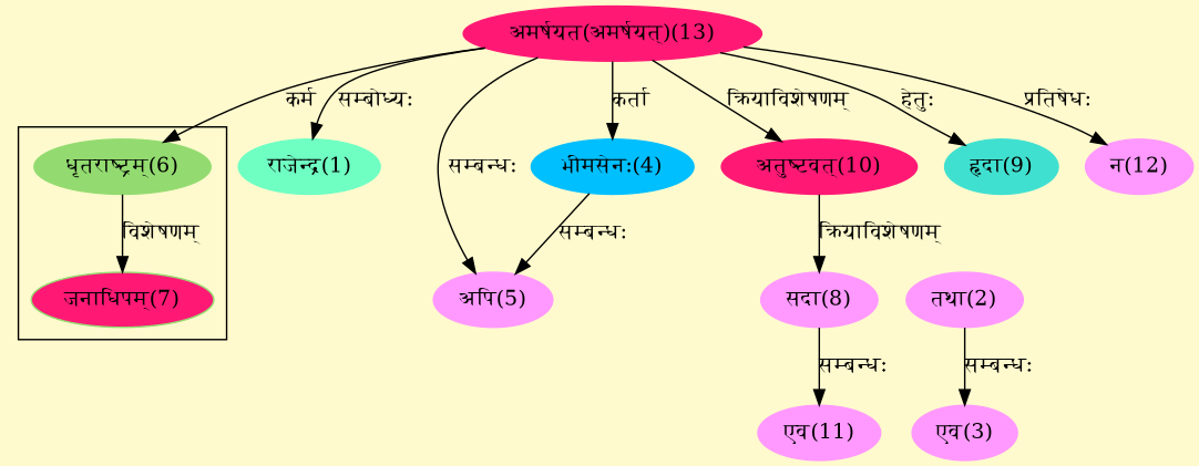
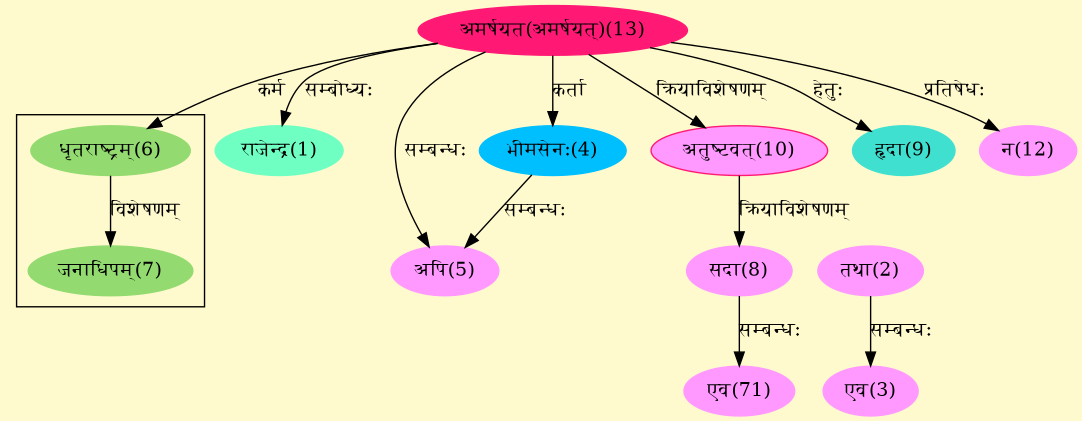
  digraph {
    bgcolor=lemonchiffon1
    compound=true
    rankdir=BT
    node [color="#FF99FF" style=filled]
    edge [dir=back]
-   n1 [color="#93DB70" label="जनाधिपम्(7)" fillcolor="#FF1975"]
+   n1 [color="#93DB70" label="जनाधिपम्(7)"]
    n2 [color="#93DB70" label="धृतराष्ट्रम्(6)"]
    n3 [color="#FF1975" label="अमर्षयत(अमर्षयत्)(13)"]
    n4 [color="#6FFFC3" label="राजेन्द्र(1)"]
    n5 [label="तथा(2)"]
    n6 [label="एव(3)"]
    n7 [color="#00BFFF" label="भीमसेनः(4)"]
    n8 [label="अपि(5)"]
    n9 [label="सदा(8)"]
-   n10 [color="#FF1975" label="अतुष्टवत्(10)"]
+   n10 [color="#FF1975" label="अतुष्टवत्(10)" fillcolor="#FF99FF"]
    n11 [color="#40E0D0" label="हृदा(9)"]
-   n12 [label="एव(11)"]
+   n12 [label="एव(71)"]
    n13 [label="न(12)"]
    subgraph cluster_1 {
      n1
      n2
    }
    n1 -> n2 [label="विशेषणम्"]
    n2 -> n3 [label="कर्म"]
    n4 -> n3 [label="सम्बोध्यः"]
    n6 -> n5 [label="सम्बन्धः"]
    n7 -> n3 [label="कर्ता"]
    n8 -> n3 [label="सम्बन्धः"]
    n8 -> n7 [label="सम्बन्धः"]
    n9 -> n10 [label="क्रियाविशेषणम्"]
    n10 -> n3 [label="क्रियाविशेषणम्"]
    n11 -> n3 [label="हेतुः"]
    n12 -> n9 [label="सम्बन्धः"]
    n13 -> n3 [label="प्रतिषेधः"]
  }
